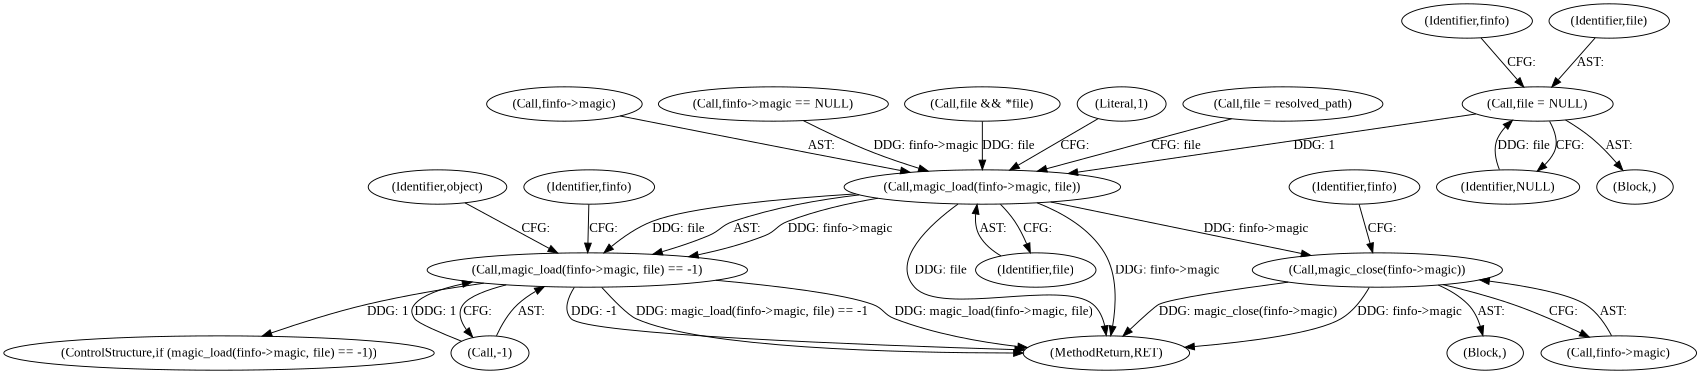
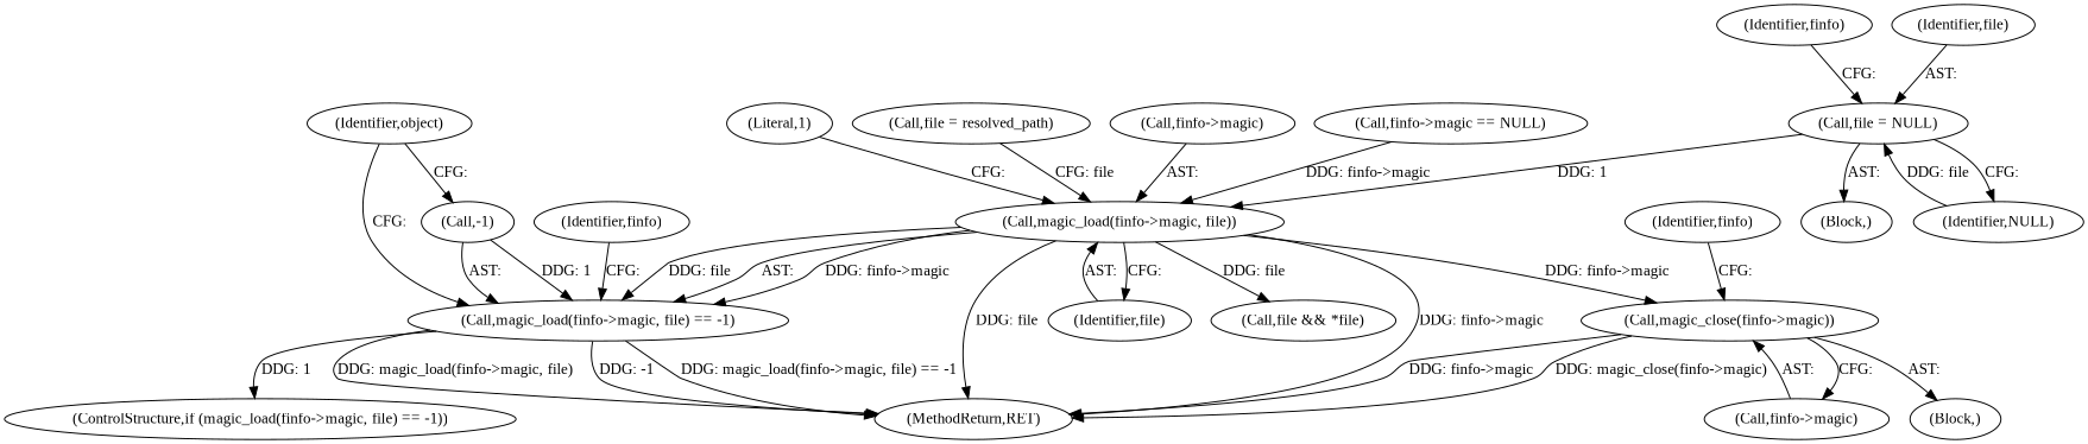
  digraph {
    fontname="Liberation Serif"
    node [fontname="Liberation Serif"]
    edge [fontname="Liberation Serif"]
    n1 [label="(Call,file = NULL)"]
    n2 [label="(Call,magic_load(finfo->magic, file))"]
    n3 [label="(Identifier,NULL)"]
    n4 [label="(Block,)"]
    n5 [label="(Call,magic_load(finfo->magic, file) == -1)"]
    n6 [label="(Call,magic_close(finfo->magic))"]
    n7 [label="(Identifier,file)"]
    n8 [label="(MethodReturn,RET)"]
    n9 [label="(ControlStructure,if (magic_load(finfo->magic, file) == -1))"]
    n10 [label="(Call,-1)"]
    n11 [label="(Block,)"]
    n12 [label="(Call,finfo->magic)"]
    n13 [label="(Identifier,object)"]
    n14 [label="(Identifier,finfo)"]
    n15 [label="(Call,file && *file)"]
    n16 [label="(Literal,1)"]
    n17 [label="(Identifier,finfo)"]
    n18 [label="(Call,file = resolved_path)"]
    n19 [label="(Call,finfo->magic)"]
    n20 [label="(Identifier,file)"]
    n21 [label="(Identifier,finfo)"]
    n22 [label="(Call,finfo->magic == NULL)"]
    n1 -> n2 [label="DDG: 1"]
    n1 -> n3 [label="CFG: "]
    n1 -> n4 [label="AST: "]
    n2 -> n5 [label="AST: "]
    n2 -> n5 [label="DDG: finfo->magic"]
    n2 -> n5 [label="DDG: file"]
    n2 -> n6 [label="DDG: finfo->magic"]
    n2 -> n7 [label="CFG: "]
    n2 -> n8 [label="DDG: file"]
    n2 -> n8 [label="DDG: finfo->magic"]
    n3 -> n1 [label="DDG: file"]
    n5 -> n8 [label="DDG: magic_load(finfo->magic, file)"]
    n5 -> n8 [label="DDG: -1"]
    n5 -> n8 [label="DDG: magic_load(finfo->magic, file) == -1"]
    n5 -> n9 [label="DDG: 1"]
-   n5 -> n10 [label="CFG: "]
+   n13 -> n10 [label="CFG: "]
    n6 -> n8 [label="DDG: finfo->magic"]
    n6 -> n8 [label="DDG: magic_close(finfo->magic)"]
    n6 -> n11 [label="AST: "]
    n6 -> n12 [label="CFG: "]
    n7 -> n2 [label="AST: "]
    n10 -> n5 [label="AST: "]
    n10 -> n5 [label="DDG: 1"]
    n12 -> n6 [label="AST: "]
    n13 -> n5 [label="CFG: "]
    n14 -> n5 [label="CFG: "]
-   n15 -> n2 [label="DDG: file"]
+   n2 -> n15 [label="DDG: file"]
    n16 -> n2 [label="CFG: "]
    n17 -> n1 [label="CFG: "]
    n18 -> n2 [label="CFG: file"]
    n19 -> n2 [label="AST: "]
    n20 -> n1 [label="AST: "]
    n21 -> n6 [label="CFG: "]
    n22 -> n2 [label="DDG: finfo->magic"]
  }
